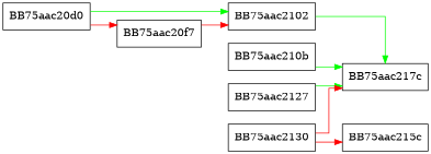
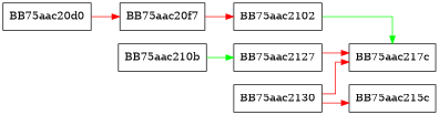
  digraph {
    rankdir=LR
    splines=ortho
    node [shape=box]
    edge [color=green]
    BB75aac20d0
    BB75aac2102
    BB75aac20f7
    BB75aac217c
    BB75aac210b
    BB75aac2127
    BB75aac2130
    BB75aac215c
-   BB75aac20d0 -> BB75aac2102
    BB75aac20d0 -> BB75aac20f7 [color=red]
    BB75aac2102 -> BB75aac217c
    BB75aac20f7 -> BB75aac2102 [color=red]
-   BB75aac210b -> BB75aac217c
-   BB75aac2127 -> BB75aac217c
+   BB75aac210b -> BB75aac2127
+   BB75aac2127 -> BB75aac217c [color=red]
    BB75aac2130 -> BB75aac217c [color=red]
    BB75aac2130 -> BB75aac215c [color=red]
  }
